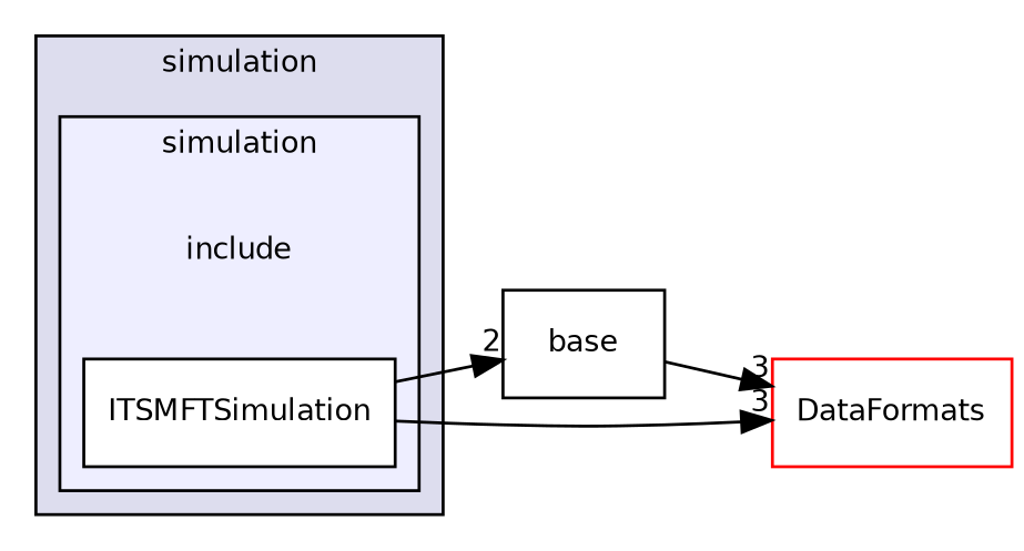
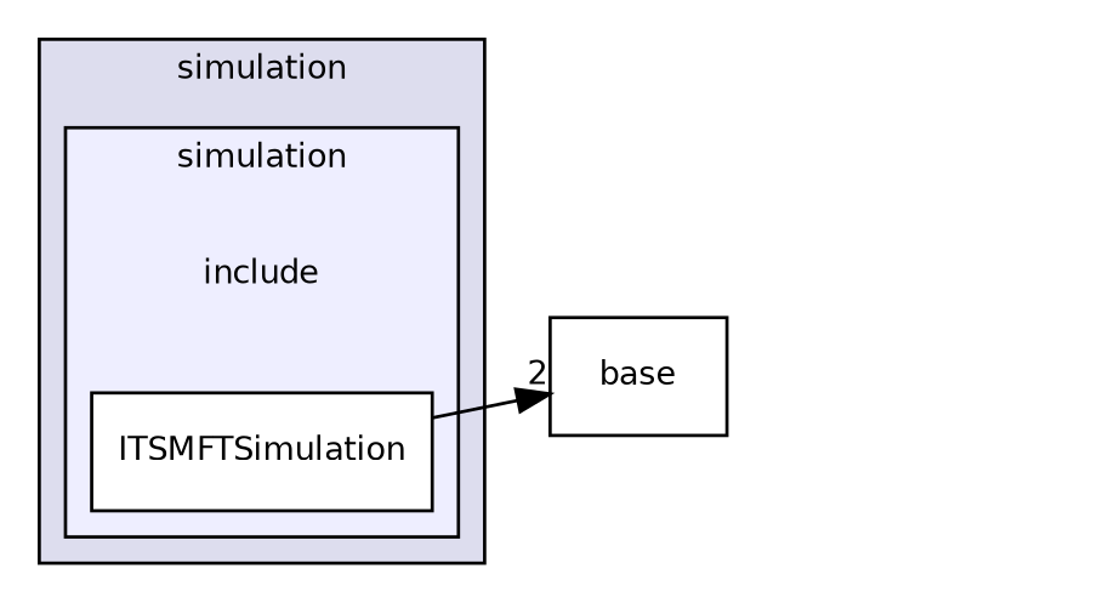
  digraph {
    compound=true
    rankdir=LR
    node [fontname=Helvetica fontsize=10 shape=box color=black]
    edge [headlabel=3 labeldistance=1.5 labelfontname=Helvetica labelfontsize=10]
    n1 [label=include shape=plaintext color=""]
    n2 [fillcolor=white label=ITSMFTSimulation style=filled]
    n3 [label=base]
-   n4 [color=red label=DataFormats]
    subgraph cluster_1 {
      bgcolor="#ddddee"
      fontname=Helvetica
      fontsize=10
      label=simulation
      pencolor=black
      subgraph cluster_2 {
        bgcolor="#eeeeff"
        fontname=Helvetica
        fontsize=10
        label=simulation
        pencolor=black
        n1
        n2
      }
    }
    n2 -> n3 [headlabel=2]
-   n2 -> n4
-   n3 -> n4
  }
